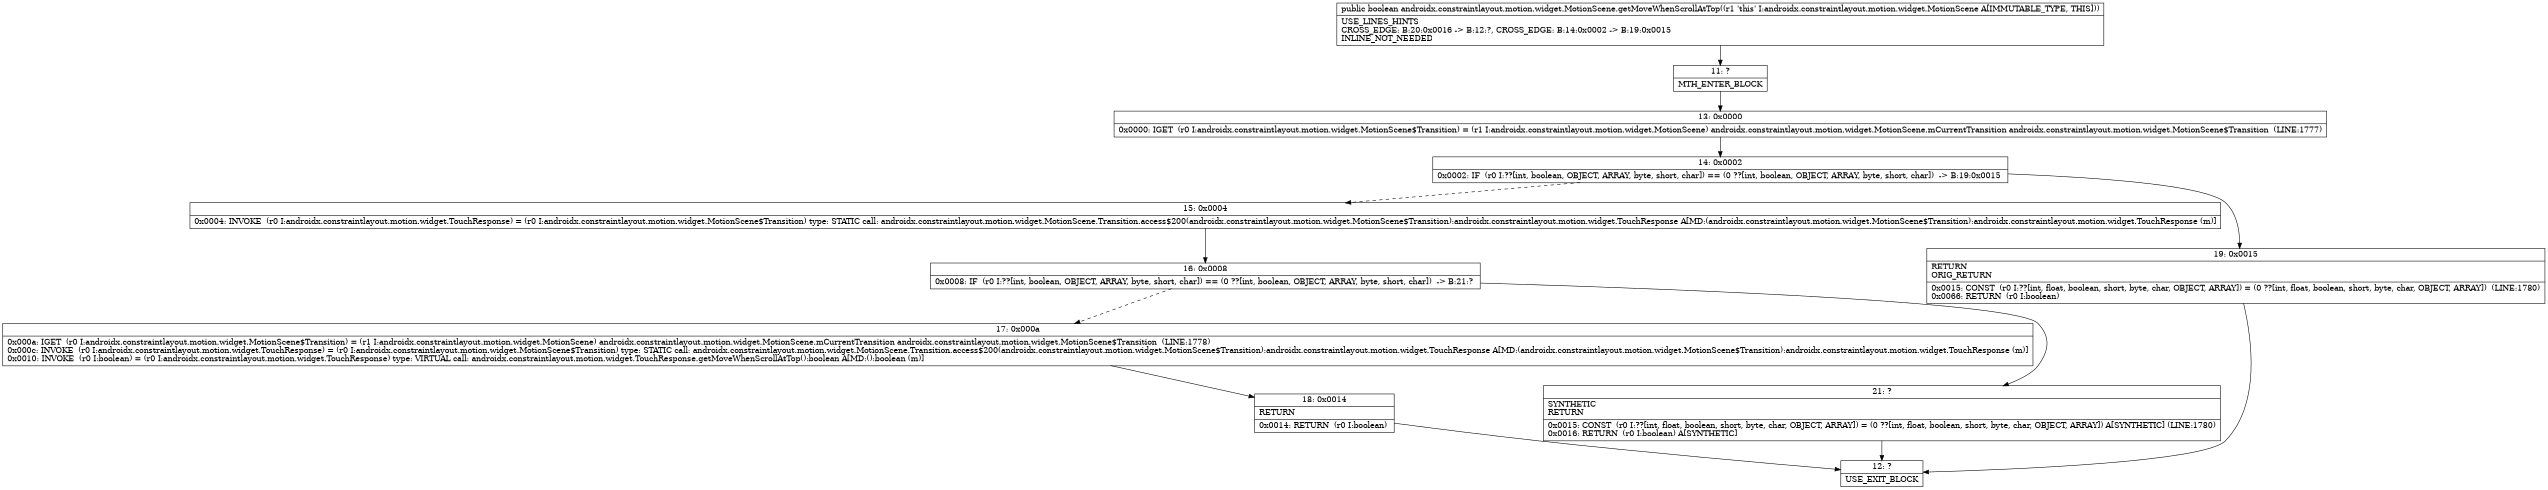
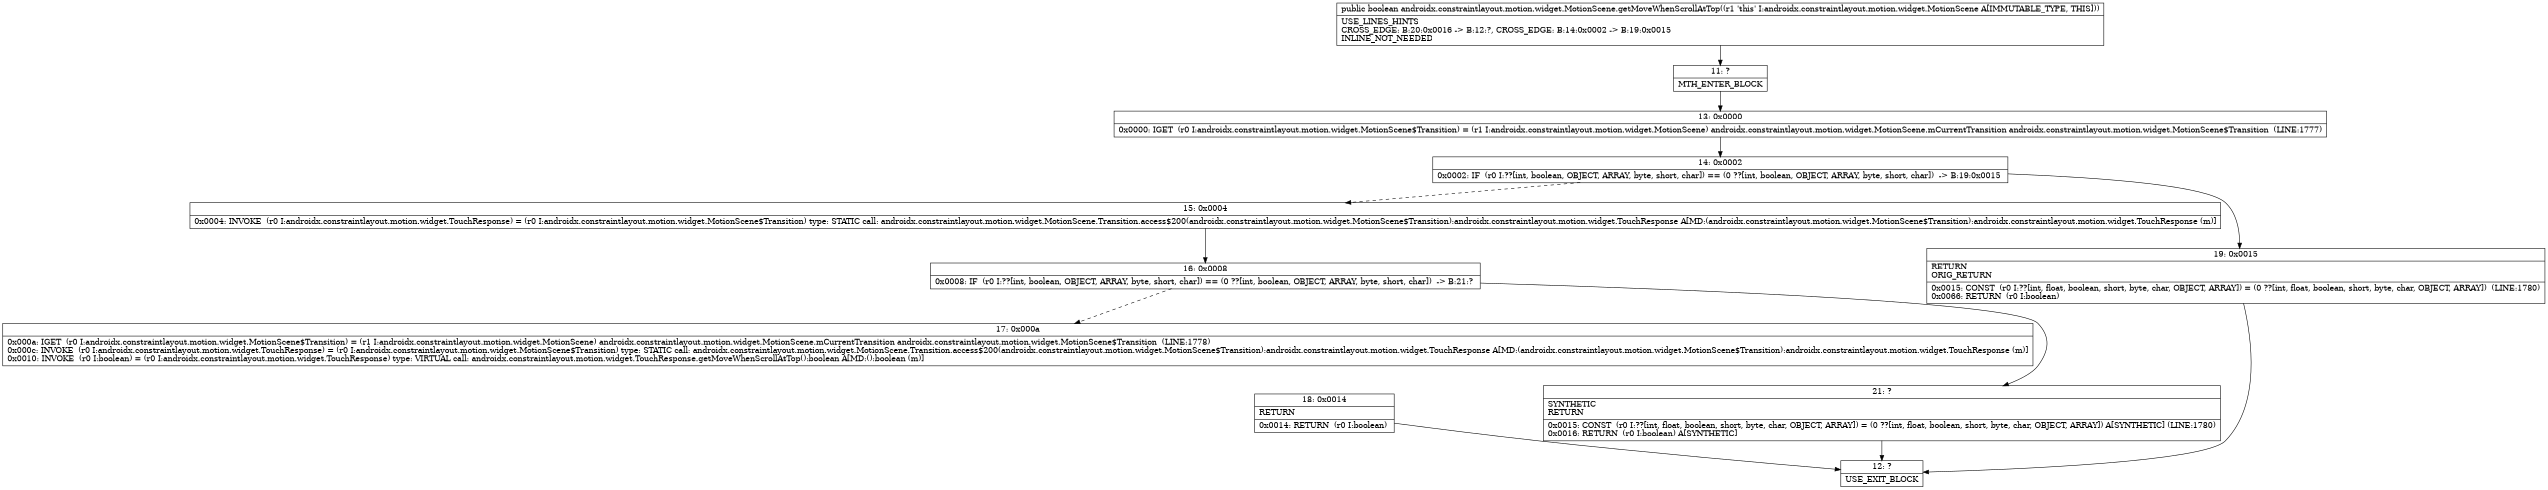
  digraph {
    node [shape=record]
    n1 [label="{11\:\ ?|MTH_ENTER_BLOCK\l}"]
    n2 [label="{13\:\ 0x0000|0x0000: IGET  (r0 I:androidx.constraintlayout.motion.widget.MotionScene$Transition) = (r1 I:androidx.constraintlayout.motion.widget.MotionScene) androidx.constraintlayout.motion.widget.MotionScene.mCurrentTransition androidx.constraintlayout.motion.widget.MotionScene$Transition  (LINE:1777)\l}"]
    n3 [label="{14\:\ 0x0002|0x0002: IF  (r0 I:??[int, boolean, OBJECT, ARRAY, byte, short, char]) == (0 ??[int, boolean, OBJECT, ARRAY, byte, short, char])  \-\> B:19:0x0015 \l}"]
    n4 [label="{15\:\ 0x0004|0x0004: INVOKE  (r0 I:androidx.constraintlayout.motion.widget.TouchResponse) = (r0 I:androidx.constraintlayout.motion.widget.MotionScene$Transition) type: STATIC call: androidx.constraintlayout.motion.widget.MotionScene.Transition.access$200(androidx.constraintlayout.motion.widget.MotionScene$Transition):androidx.constraintlayout.motion.widget.TouchResponse A[MD:(androidx.constraintlayout.motion.widget.MotionScene$Transition):androidx.constraintlayout.motion.widget.TouchResponse (m)]\l}"]
    n5 [label="{19\:\ 0x0015|RETURN\lORIG_RETURN\l|0x0015: CONST  (r0 I:??[int, float, boolean, short, byte, char, OBJECT, ARRAY]) = (0 ??[int, float, boolean, short, byte, char, OBJECT, ARRAY])  (LINE:1780)\l0x0066: RETURN  (r0 I:boolean) \l}"]
    n6 [label="{16\:\ 0x0008|0x0008: IF  (r0 I:??[int, boolean, OBJECT, ARRAY, byte, short, char]) == (0 ??[int, boolean, OBJECT, ARRAY, byte, short, char])  \-\> B:21:? \l}"]
    n7 [label="{12\:\ ?|USE_EXIT_BLOCK\l}"]
    n8 [label="{17\:\ 0x000a|0x000a: IGET  (r0 I:androidx.constraintlayout.motion.widget.MotionScene$Transition) = (r1 I:androidx.constraintlayout.motion.widget.MotionScene) androidx.constraintlayout.motion.widget.MotionScene.mCurrentTransition androidx.constraintlayout.motion.widget.MotionScene$Transition  (LINE:1778)\l0x000c: INVOKE  (r0 I:androidx.constraintlayout.motion.widget.TouchResponse) = (r0 I:androidx.constraintlayout.motion.widget.MotionScene$Transition) type: STATIC call: androidx.constraintlayout.motion.widget.MotionScene.Transition.access$200(androidx.constraintlayout.motion.widget.MotionScene$Transition):androidx.constraintlayout.motion.widget.TouchResponse A[MD:(androidx.constraintlayout.motion.widget.MotionScene$Transition):androidx.constraintlayout.motion.widget.TouchResponse (m)]\l0x0010: INVOKE  (r0 I:boolean) = (r0 I:androidx.constraintlayout.motion.widget.TouchResponse) type: VIRTUAL call: androidx.constraintlayout.motion.widget.TouchResponse.getMoveWhenScrollAtTop():boolean A[MD:():boolean (m)]\l}"]
    n9 [label="{21\:\ ?|SYNTHETIC\lRETURN\l|0x0015: CONST  (r0 I:??[int, float, boolean, short, byte, char, OBJECT, ARRAY]) = (0 ??[int, float, boolean, short, byte, char, OBJECT, ARRAY]) A[SYNTHETIC] (LINE:1780)\l0x0016: RETURN  (r0 I:boolean) A[SYNTHETIC]\l}"]
    n10 [label="{18\:\ 0x0014|RETURN\l|0x0014: RETURN  (r0 I:boolean) \l}"]
    n11 [label="{public boolean androidx.constraintlayout.motion.widget.MotionScene.getMoveWhenScrollAtTop((r1 'this' I:androidx.constraintlayout.motion.widget.MotionScene A[IMMUTABLE_TYPE, THIS]))  | USE_LINES_HINTS\lCROSS_EDGE: B:20:0x0016 \-\> B:12:?, CROSS_EDGE: B:14:0x0002 \-\> B:19:0x0015\lINLINE_NOT_NEEDED\l}"]
    n1 -> n2
    n2 -> n3
    n3 -> n4 [style=dashed]
    n3 -> n5
    n4 -> n6
    n5 -> n7
    n6 -> n8 [style=dashed]
    n6 -> n9
-   n8 -> n10
    n9 -> n7
    n10 -> n7
    n11 -> n1
  }
